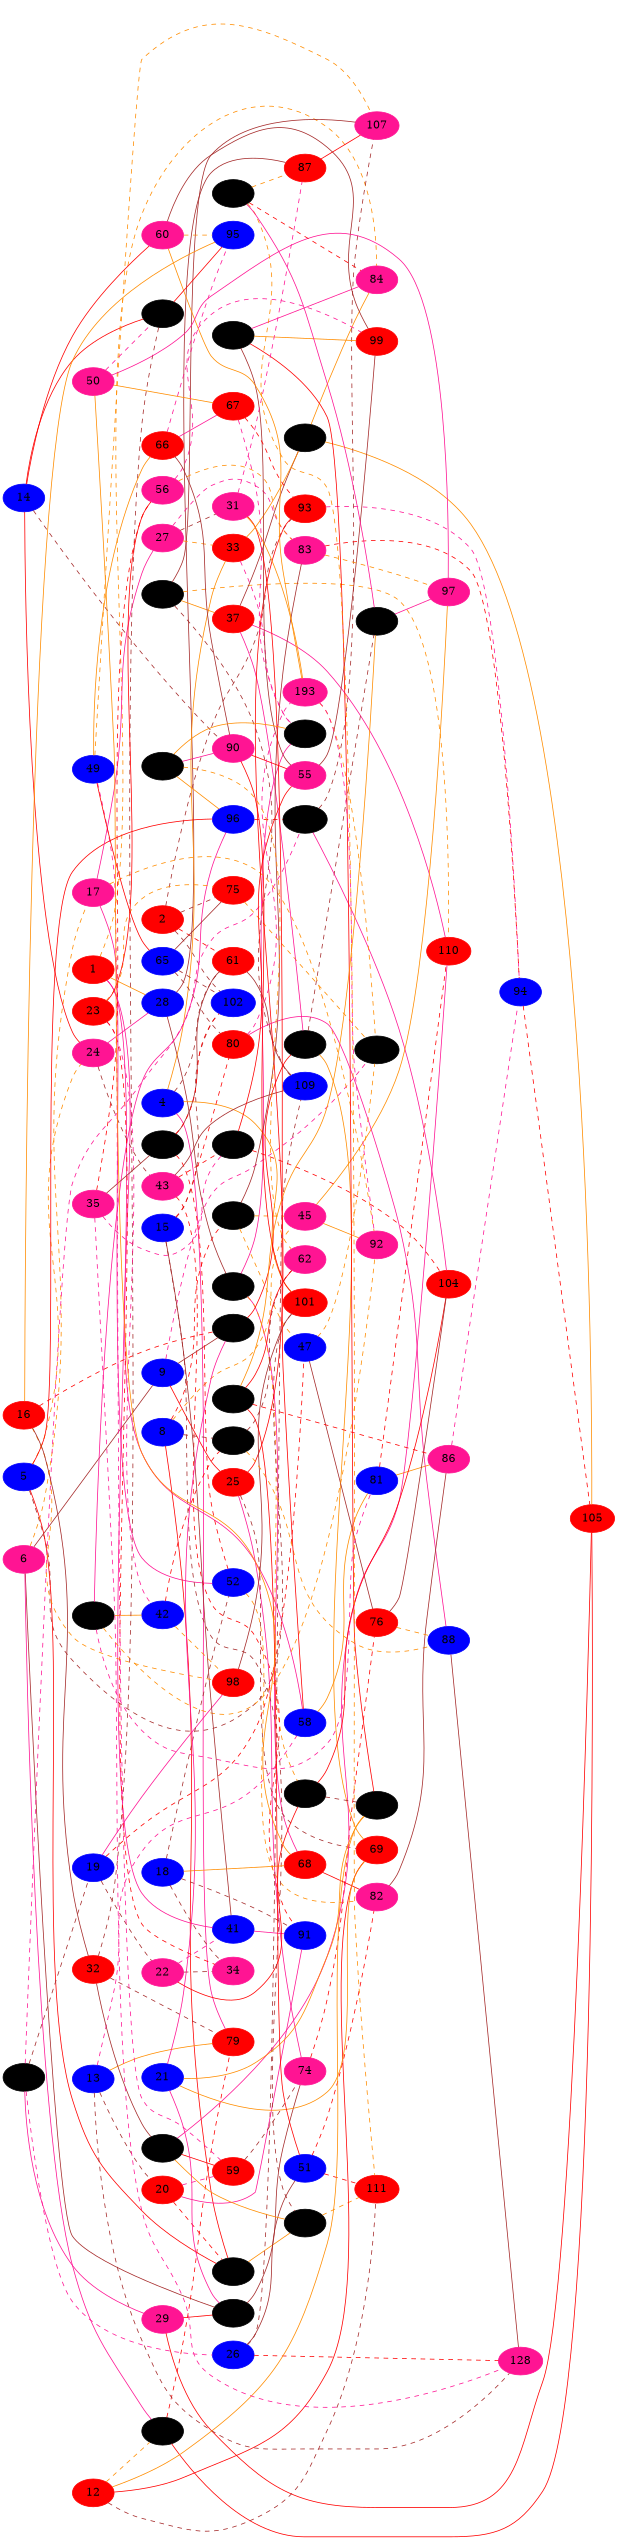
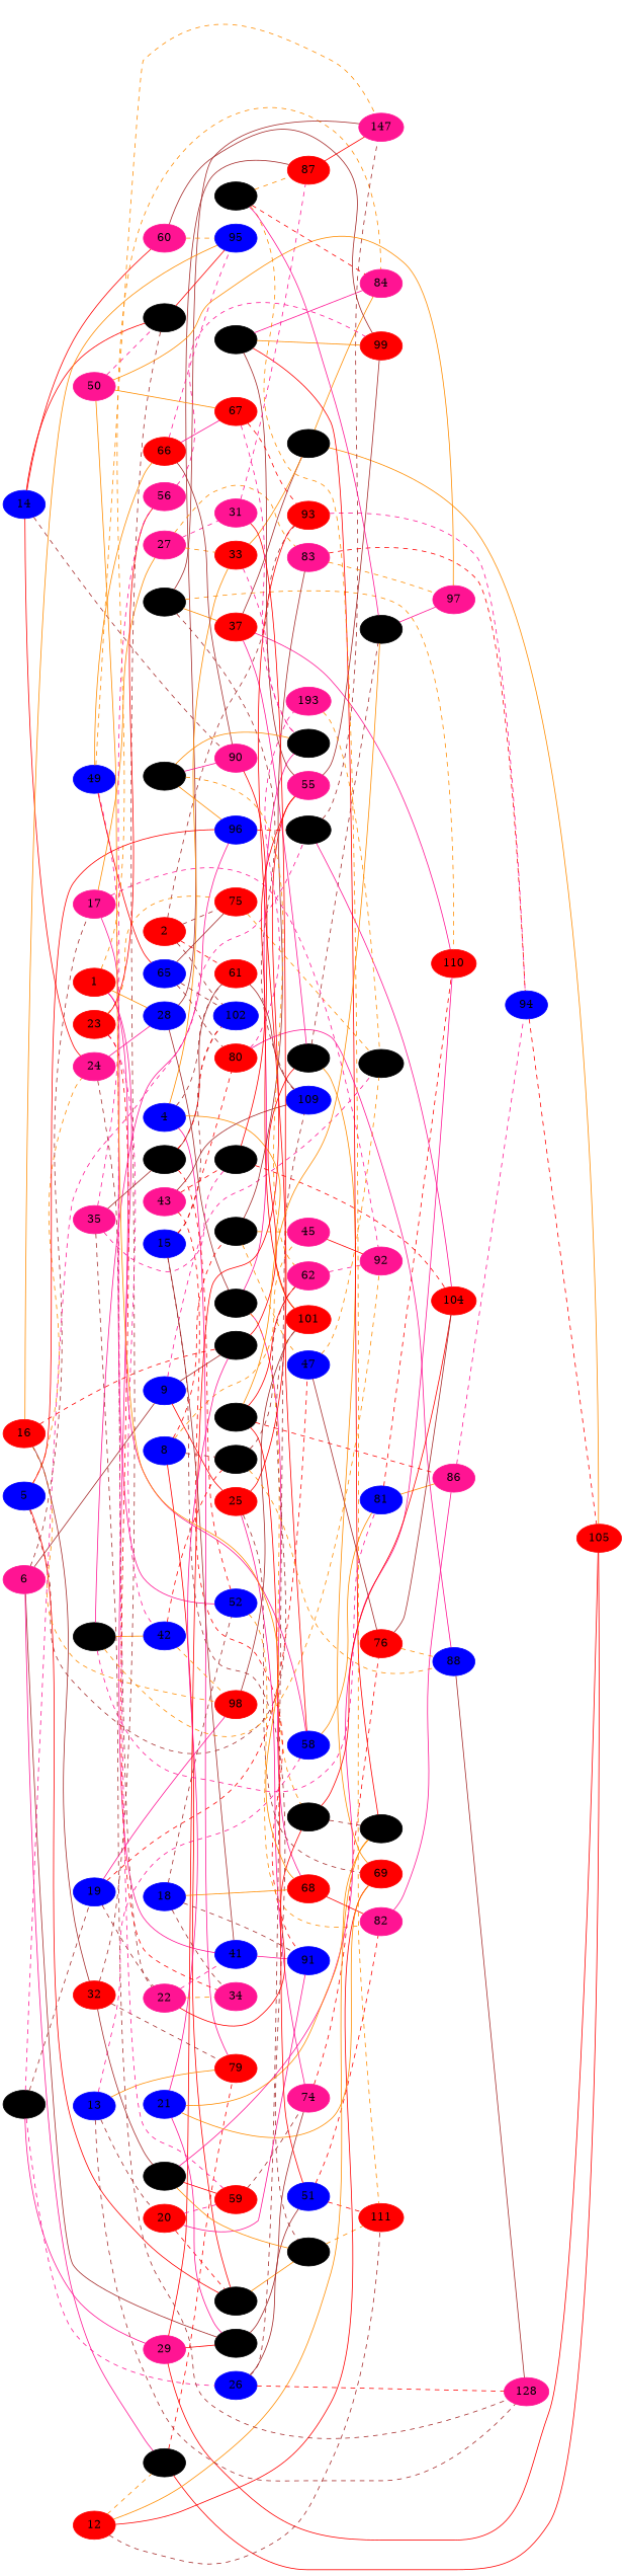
  graph {
    fontname="DejaVu Serif"
    rankdir=LR
    node [color=red fontname="DejaVu Serif" style=filled]
    edge [color=brown fontname="DejaVu Serif" style=solid]
    28 [color=blue]
    1
    41 [color=blue]
    58 [color=blue]
    84 [color=deeppink]
    64 [color=black]
    87
    91 [color=blue]
    81 [color=blue]
    2
    61
    75
    93
    102 [color=blue]
    109 [color=blue]
    106 [color=black]
    94 [color=blue]
    3 [color=black]
    37
-   107 [color=deeppink]
+   107 [color=deeppink label=147]
    110
    63 [color=black]
    78 [color=black]
    4 [color=blue]
    33
    79
    101
    77 [color=black]
    5 [color=blue]
    24 [color=deeppink]
    36 [color=black]
    96 [color=blue]
    43 [color=deeppink]
    57 [color=black]
    100 [color=black]
    6 [color=deeppink]
    9 [color=blue]
    17 [color=deeppink]
    48 [color=black]
    73 [color=black]
    25
    30 [color=black]
    92 [color=deeppink]
    27 [color=deeppink]
    52 [color=blue]
    74 [color=deeppink]
    105
    7 [color=black]
    19 [color=blue]
    26 [color=blue]
    29 [color=deeppink]
    98
    22 [color=deeppink]
    47 [color=blue]
    n55 [color=deeppink label=128]
    51 [color=blue]
    55 [color=deeppink]
    104
    8 [color=blue]
    38 [color=black]
    45 [color=deeppink]
    54 [color=black]
    83 [color=deeppink]
    97 [color=deeppink]
    62 [color=deeppink]
    88 [color=blue]
    69
    10 [color=black]
    89 [color=black]
    99
    11 [color=black]
    42 [color=blue]
    86 [color=deeppink]
    12
    111
    13 [color=blue]
    20
    59
    14 [color=blue]
    60 [color=deeppink]
    72 [color=black]
    90 [color=deeppink]
    95 [color=blue]
    n84 [color=deeppink label=193]
    15 [color=blue]
    80
    16
    32
    46 [color=black]
    31 [color=deeppink]
    82 [color=deeppink]
    18 [color=blue]
    34 [color=deeppink]
    68
    71 [color=black]
    76
    21 [color=blue]
    23
    56 [color=deeppink]
    44 [color=black]
    85 [color=black]
    35 [color=deeppink]
    40 [color=black]
    39 [color=black]
    49 [color=blue]
    65 [color=blue]
    66
    67
    50 [color=deeppink]
    53 [color=black]
    70 [color=black]
    28 -- 64
    28 -- 87
    1 -- 28 [color=darkorange]
    1 -- 41 [color=deeppink]
    1 -- 58 [color=deeppink]
    1 -- 84 [color=darkorange style=dashed]
    41 -- 91 [color=deeppink]
    58 -- 81 [color=darkorange]
    64 -- 77 [color=deeppink]
    64 -- 68 [color=deeppink]
    64 -- 71 [color=darkorange style=dashed]
    87 -- 107 [color=red]
    81 -- 110 [color=red style=dashed]
    81 -- 86 [color=darkorange]
    2 -- 61 [color=red style=dashed]
    2 -- 75 [style=dashed]
    2 -- 93 [style=dashed]
    2 -- 102 [style=dashed]
    61 -- 109
    75 -- 106 [color=darkorange style=dashed]
    93 -- 94 [color=deeppink style=dashed]
    94 -- 105 [color=red style=dashed]
    3 -- 109 [style=dashed]
    3 -- 37 [color=darkorange]
    3 -- 107
    3 -- 110 [color=darkorange style=dashed]
    37 -- 110 [color=deeppink]
    37 -- 63 [color=deeppink]
    37 -- 78
    63 -- 69 [color=darkorange]
    63 -- 85 [style=dashed]
    78 -- 84 [color=darkorange]
    78 -- 105 [color=darkorange]
    4 -- 61 [style=dashed]
    4 -- 33 [color=darkorange]
    4 -- 79 [color=deeppink]
    4 -- 101 [color=darkorange]
    33 -- 78 [color=darkorange]
    33 -- 77 [color=deeppink style=dashed]
    5 -- 101 [style=dashed]
    5 -- 24 [color=darkorange style=dashed]
    5 -- 36 [color=red]
    5 -- 96 [color=red]
    24 -- 28 [color=deeppink]
-   24 -- 43 [style=dashed]
+   24 -- 22 [style=dashed]
    36 -- 57 [color=darkorange]
    96 -- 100 [color=red style=dashed]
    43 -- 91 [color=red style=dashed]
    43 -- 109
    43 -- 44 [color=red style=dashed]
    57 -- 111 [color=darkorange style=dashed]
    100 -- 107 [style=dashed]
    100 -- 104 [color=deeppink]
    6 -- 9
-   6 -- 17 [color=darkorange style=dashed]
+   6 -- 17 [style=dashed]
    6 -- 48
    6 -- 73 [color=deeppink]
    9 -- 106 [color=deeppink style=dashed]
    9 -- 25 [color=red]
    9 -- 30
-   17 -- 92 [color=darkorange style=dashed]
-   17 -- 27 [color=deeppink]
+   17 -- 92 [color=deeppink style=dashed]
+   17 -- 27 [color=darkorange]
    17 -- 52 [color=deeppink]
    48 -- 74
    73 -- 79 [color=red style=dashed]
    73 -- 105 [color=red]
    25 -- 93 [color=red]
    25 -- 74 [color=deeppink]
    25 -- 69 [style=dashed]
    30 -- 63 [color=red]
    27 -- 33 [color=darkorange style=dashed]
-   27 -- 83 [color=deeppink style=dashed]
-   27 -- 31 [style=dashed]
+   27 -- 83 [color=darkorange style=dashed]
+   27 -- 31 [color=deeppink style=dashed]
    52 -- 82 [color=darkorange style=dashed]
    74 -- 76 [color=red style=dashed]
    7 -- 100 [color=deeppink style=dashed]
    7 -- 19 [style=dashed]
    7 -- 26 [color=deeppink style=dashed]
    7 -- 29 [color=deeppink]
    19 -- 98 [color=deeppink]
    19 -- 22 [style=dashed]
    19 -- 47 [color=red style=dashed]
    26 -- 109 [style=dashed]
    26 -- n55 [color=red style=dashed]
    26 -- 51
    29 -- 48 [color=red]
    29 -- 105 [color=red]
-   90 -- 55 [color=red]
+   29 -- 55 [color=red]
    98 -- 101
    22 -- 41 [color=deeppink style=dashed]
-   22 -- 34 [style=dashed]
+   22 -- 34 [color=darkorange style=dashed]
    22 -- 71 [color=red]
    47 -- 106 [color=darkorange style=dashed]
    47 -- 76
    51 -- 111 [color=red style=dashed]
    51 -- 82 [color=red style=dashed]
    55 -- 99
    8 -- 36 [color=red]
    8 -- 38 [color=red style=dashed]
    8 -- 45 [color=darkorange style=dashed]
    8 -- 54 [style=dashed]
    38 -- 47 [color=darkorange style=dashed]
    38 -- 45 [color=darkorange style=dashed]
    38 -- 83
-   45 -- 92 [color=darkorange]
-   45 -- 97 [color=darkorange]
+   45 -- 92 [color=red]
    54 -- 62 [style=dashed]
    54 -- 88 [color=darkorange style=dashed]
    83 -- 94 [color=red style=dashed]
    83 -- 97 [color=darkorange style=dashed]
-   n84 -- 92 [color=deeppink style=dashed]
+   62 -- 92 [color=deeppink style=dashed]
    88 -- n55
    10 -- 84 [color=deeppink]
    10 -- 55
    10 -- 89 [color=red]
    10 -- 99 [color=darkorange]
    11 -- 81 [color=deeppink style=dashed]
    11 -- 96 [color=deeppink]
    11 -- 92 [color=darkorange style=dashed]
    11 -- 42 [color=darkorange]
    42 -- 98 [color=darkorange style=dashed]
    42 -- 54 [color=red style=dashed]
    86 -- 94 [color=deeppink style=dashed]
    12 -- 73 [color=darkorange style=dashed]
    12 -- 69 [color=red]
    12 -- 89 [color=darkorange]
    12 -- 111 [style=dashed]
    13 -- 58 [color=deeppink style=dashed]
    13 -- 79 [color=darkorange]
    13 -- n55 [style=dashed]
    13 -- 20 [style=dashed]
    20 -- 91 [color=deeppink]
    20 -- 36 [color=red style=dashed]
    20 -- 59 [color=deeppink style=dashed]
    59 -- 74 [style=dashed]
    14 -- 24 [color=red]
    14 -- 60 [color=red]
    14 -- 72 [color=red]
    14 -- 90 [style=dashed]
    60 -- 99
    60 -- 95 [color=darkorange style=dashed]
-   60 -- n84 [color=darkorange]
    72 -- 95 [color=red]
    90 -- 101 [color=red]
    n84 -- 106 [color=darkorange style=dashed]
    15 -- 41
    15 -- 102 [style=dashed]
    15 -- 57 [style=dashed]
    15 -- 80 [color=red style=dashed]
    80 -- 88 [color=deeppink]
    80 -- n84 [color=deeppink style=dashed]
    16 -- 30 [color=red style=dashed]
    16 -- 98 [color=darkorange style=dashed]
    16 -- 95 [color=darkorange]
    16 -- 32
    32 -- 79 [style=dashed]
    32 -- 72 [style=dashed]
    32 -- 46
    46 -- 110 [color=deeppink]
    46 -- 57 [color=darkorange]
    46 -- 59 [color=red]
    31 -- 58 [color=red]
    31 -- 87 [color=deeppink style=dashed]
-   31 -- n84 [color=darkorange]
-   82 -- 86
+   82 -- 86 [color=deeppink]
    18 -- 91 [style=dashed]
    18 -- 52 [style=dashed]
    18 -- 34 [style=dashed]
    18 -- 68 [color=darkorange]
    68 -- 82 [color=red]
    71 -- 104 [color=red]
    71 -- 89 [style=dashed]
    76 -- 104
    76 -- 88 [color=darkorange style=dashed]
    21 -- 48 [color=deeppink]
    21 -- 30 [color=deeppink]
    21 -- 69 [color=darkorange]
    21 -- 89 [color=darkorange]
    23 -- 75 [color=darkorange style=dashed]
    23 -- 42 [color=deeppink style=dashed]
    23 -- 34 [color=red style=dashed]
    23 -- 56 [color=red]
-   56 -- 83 [color=darkorange style=dashed]
    56 -- 99 [color=deeppink style=dashed]
    44 -- 55 [color=red]
    44 -- 104 [color=red style=dashed]
    85 -- 97 [color=deeppink]
-   35 -- n55 [color=deeppink style=dashed]
-   35 -- 56 [color=red style=dashed]
+   35 -- n55 [style=dashed]
+   35 -- 56 [color=deeppink style=dashed]
    35 -- 44 [color=deeppink style=dashed]
    35 -- 40
    40 -- 61
    40 -- 102 [color=red style=dashed]
    40 -- 52 [color=red style=dashed]
    39 -- 51 [color=red]
    39 -- 62 [color=red]
    39 -- 86 [color=red style=dashed]
    39 -- 85 [color=darkorange]
    49 -- 107 [color=darkorange style=dashed]
    49 -- 59 [color=deeppink style=dashed]
    49 -- 65 [color=red]
    49 -- 66 [color=darkorange]
    65 -- 75
    65 -- 102 [style=dashed]
    65 -- 80 [style=dashed]
    66 -- 90
    66 -- 95 [color=deeppink style=dashed]
    66 -- 67 [color=deeppink]
    67 -- 93 [color=red style=dashed]
    67 -- 77 [color=deeppink style=dashed]
-   50 -- 97 [color=deeppink]
+   50 -- 97 [color=darkorange]
    50 -- 72 [color=deeppink style=dashed]
    50 -- 68 [color=darkorange]
    50 -- 67 [color=darkorange]
    53 -- 77 [color=darkorange]
    53 -- 96 [color=darkorange]
    53 -- 62 [color=darkorange style=dashed]
    53 -- 90 [color=deeppink]
    70 -- 84 [color=red style=dashed]
    70 -- 87 [color=darkorange style=dashed]
    70 -- 111 [color=darkorange style=dashed]
    70 -- 85 [color=deeppink]
  }
